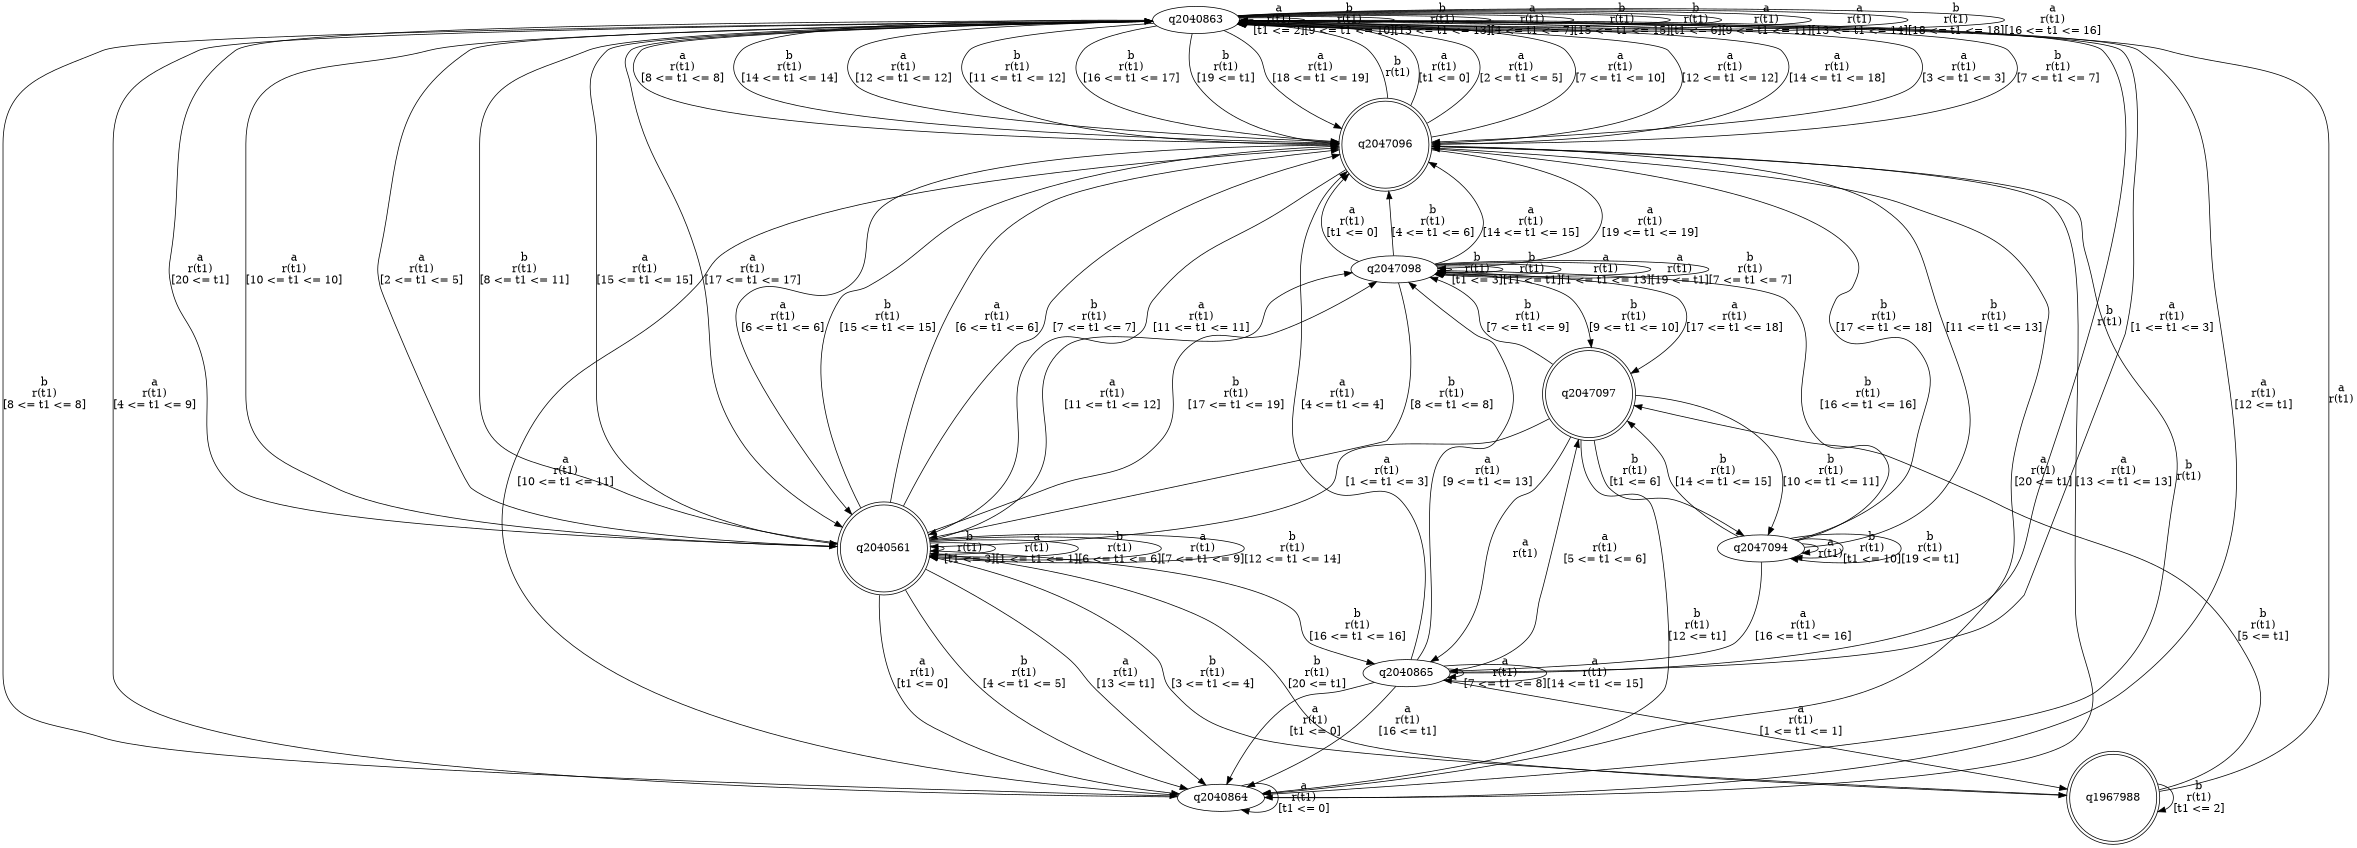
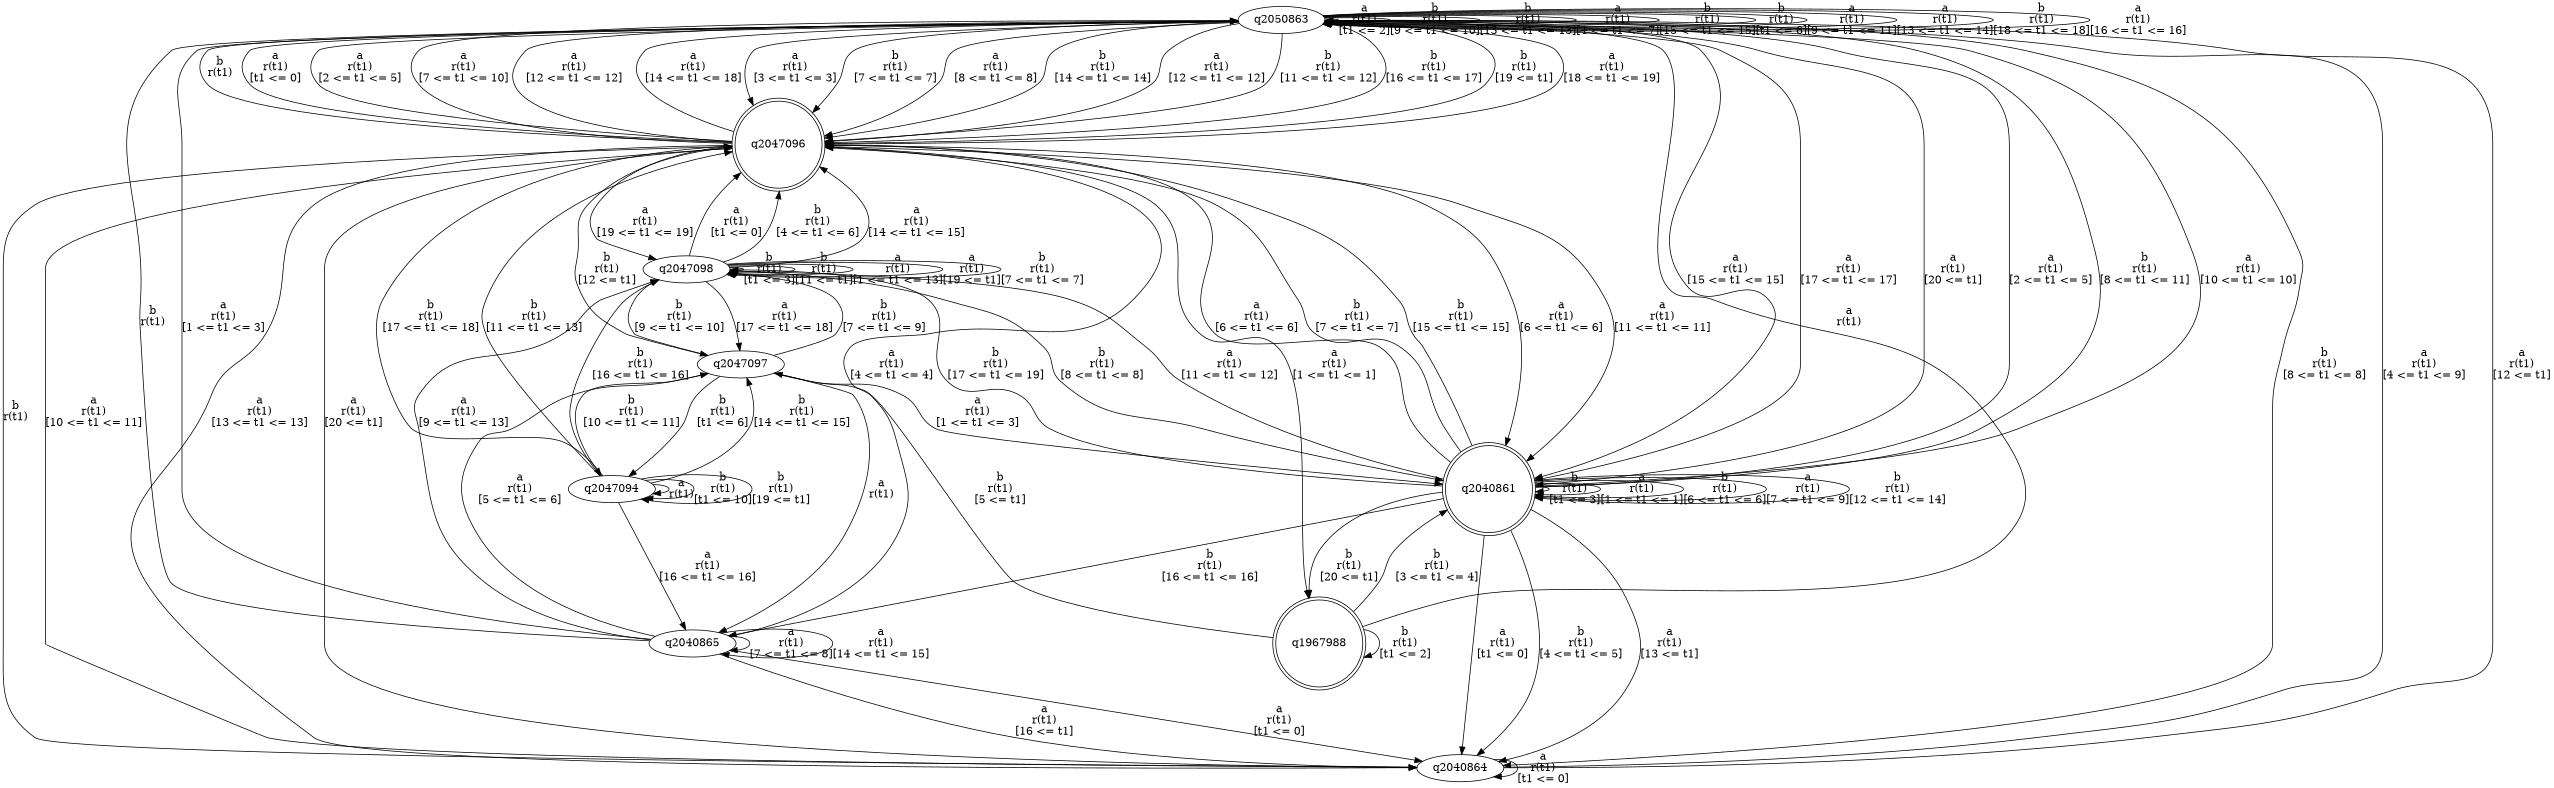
  digraph {
-   n1 [label=q2040863]
+   n1 [label=q2050863]
    n2 [label=q2047096 shape=doublecircle]
-   n3 [label=q2040561 shape=doublecircle]
+   n3 [label=q2040861 shape=doublecircle]
    n4 [label=q2040864 shape=ellipse]
    n5 [label=q1967988 shape=doublecircle]
    n6 [label=q2047098]
    n7 [label=q2040865]
-   n8 [label=q2047097 shape=doublecircle]
+   n8 [label=q2047097]
    n9 [label=q2047094]
    n1 -> n1 [label="a\nr(t1)\n[t1 <= 2]"]
    n1 -> n1 [label="b\nr(t1)\n[9 <= t1 <= 10]"]
    n1 -> n1 [label="b\nr(t1)\n[13 <= t1 <= 13]"]
    n1 -> n1 [label="a\nr(t1)\n[4 <= t1 <= 7]"]
    n1 -> n1 [label="b\nr(t1)\n[15 <= t1 <= 15]"]
    n1 -> n1 [label="b\nr(t1)\n[t1 <= 6]"]
    n1 -> n1 [label="a\nr(t1)\n[9 <= t1 <= 11]"]
    n1 -> n1 [label="a\nr(t1)\n[13 <= t1 <= 14]"]
    n1 -> n1 [label="b\nr(t1)\n[18 <= t1 <= 18]"]
    n1 -> n1 [label="a\nr(t1)\n[16 <= t1 <= 16]"]
    n1 -> n2 [label="a\nr(t1)\n[3 <= t1 <= 3]"]
    n1 -> n2 [label="b\nr(t1)\n[7 <= t1 <= 7]"]
    n1 -> n2 [label="a\nr(t1)\n[8 <= t1 <= 8]"]
    n1 -> n2 [label="b\nr(t1)\n[14 <= t1 <= 14]"]
    n1 -> n2 [label="a\nr(t1)\n[12 <= t1 <= 12]"]
    n1 -> n2 [label="b\nr(t1)\n[11 <= t1 <= 12]"]
    n1 -> n2 [label="b\nr(t1)\n[16 <= t1 <= 17]"]
    n1 -> n2 [label="b\nr(t1)\n[19 <= t1]"]
    n1 -> n2 [label="a\nr(t1)\n[18 <= t1 <= 19]"]
    n1 -> n3 [label="a\nr(t1)\n[15 <= t1 <= 15]"]
    n1 -> n3 [label="a\nr(t1)\n[17 <= t1 <= 17]"]
    n1 -> n3 [label="a\nr(t1)\n[20 <= t1]"]
    n1 -> n4 [label="b\nr(t1)\n[8 <= t1 <= 8]"]
    n2 -> n1 [label="b\nr(t1)\n"]
    n2 -> n1 [label="a\nr(t1)\n[t1 <= 0]"]
    n2 -> n1 [label="a\nr(t1)\n[2 <= t1 <= 5]"]
    n2 -> n1 [label="a\nr(t1)\n[7 <= t1 <= 10]"]
    n2 -> n1 [label="a\nr(t1)\n[12 <= t1 <= 12]"]
    n2 -> n1 [label="a\nr(t1)\n[14 <= t1 <= 18]"]
    n2 -> n3 [label="a\nr(t1)\n[6 <= t1 <= 6]"]
    n2 -> n3 [label="a\nr(t1)\n[11 <= t1 <= 11]"]
    n2 -> n4 [label="a\nr(t1)\n[13 <= t1 <= 13]"]
    n2 -> n4 [label="a\nr(t1)\n[20 <= t1]"]
-   n7 -> n5 [label="a\nr(t1)\n[1 <= t1 <= 1]"]
+   n2 -> n5 [label="a\nr(t1)\n[1 <= t1 <= 1]"]
    n2 -> n6 [label="a\nr(t1)\n[19 <= t1 <= 19]"]
    n3 -> n1 [label="a\nr(t1)\n[2 <= t1 <= 5]"]
    n3 -> n1 [label="b\nr(t1)\n[8 <= t1 <= 11]"]
    n3 -> n1 [label="a\nr(t1)\n[10 <= t1 <= 10]"]
    n3 -> n2 [label="a\nr(t1)\n[6 <= t1 <= 6]"]
    n3 -> n2 [label="b\nr(t1)\n[7 <= t1 <= 7]"]
    n3 -> n2 [label="b\nr(t1)\n[15 <= t1 <= 15]"]
    n3 -> n3 [label="b\nr(t1)\n[t1 <= 3]"]
    n3 -> n3 [label="a\nr(t1)\n[1 <= t1 <= 1]"]
    n3 -> n3 [label="b\nr(t1)\n[6 <= t1 <= 6]"]
    n3 -> n3 [label="a\nr(t1)\n[7 <= t1 <= 9]"]
    n3 -> n3 [label="b\nr(t1)\n[12 <= t1 <= 14]"]
    n3 -> n4 [label="a\nr(t1)\n[t1 <= 0]"]
    n3 -> n4 [label="b\nr(t1)\n[4 <= t1 <= 5]"]
    n3 -> n4 [label="a\nr(t1)\n[13 <= t1]"]
    n3 -> n5 [label="b\nr(t1)\n[20 <= t1]"]
    n3 -> n6 [label="a\nr(t1)\n[11 <= t1 <= 12]"]
    n3 -> n6 [label="b\nr(t1)\n[17 <= t1 <= 19]"]
    n3 -> n7 [label="b\nr(t1)\n[16 <= t1 <= 16]"]
    n4 -> n1 [label="a\nr(t1)\n[4 <= t1 <= 9]"]
    n4 -> n1 [label="a\nr(t1)\n[12 <= t1]"]
    n4 -> n2 [label="b\nr(t1)\n"]
    n4 -> n2 [label="a\nr(t1)\n[10 <= t1 <= 11]"]
    n4 -> n4 [label="a\nr(t1)\n[t1 <= 0]"]
    n5 -> n1 [label="a\nr(t1)\n"]
    n5 -> n3 [label="b\nr(t1)\n[3 <= t1 <= 4]"]
    n5 -> n5 [label="b\nr(t1)\n[t1 <= 2]"]
    n5 -> n8 [label="b\nr(t1)\n[5 <= t1]"]
    n6 -> n2 [label="a\nr(t1)\n[t1 <= 0]"]
    n6 -> n2 [label="b\nr(t1)\n[4 <= t1 <= 6]"]
    n6 -> n2 [label="a\nr(t1)\n[14 <= t1 <= 15]"]
    n6 -> n3 [label="b\nr(t1)\n[8 <= t1 <= 8]"]
    n6 -> n6 [label="b\nr(t1)\n[t1 <= 3]"]
    n6 -> n6 [label="b\nr(t1)\n[11 <= t1]"]
    n6 -> n6 [label="a\nr(t1)\n[1 <= t1 <= 13]"]
    n6 -> n6 [label="a\nr(t1)\n[19 <= t1]"]
    n6 -> n6 [label="b\nr(t1)\n[7 <= t1 <= 7]"]
    n6 -> n8 [label="b\nr(t1)\n[9 <= t1 <= 10]"]
    n6 -> n8 [label="a\nr(t1)\n[17 <= t1 <= 18]"]
    n7 -> n1 [label="b\nr(t1)\n"]
    n7 -> n1 [label="a\nr(t1)\n[1 <= t1 <= 3]"]
    n7 -> n2 [label="a\nr(t1)\n[4 <= t1 <= 4]"]
    n7 -> n4 [label="a\nr(t1)\n[t1 <= 0]"]
    n7 -> n4 [label="a\nr(t1)\n[16 <= t1]"]
    n7 -> n6 [label="a\nr(t1)\n[9 <= t1 <= 13]"]
    n7 -> n7 [label="a\nr(t1)\n[7 <= t1 <= 8]"]
    n7 -> n7 [label="a\nr(t1)\n[14 <= t1 <= 15]"]
    n7 -> n8 [label="a\nr(t1)\n[5 <= t1 <= 6]"]
-   n8 -> n4 [label="b\nr(t1)\n[12 <= t1]"]
+   n8 -> n2 [label="b\nr(t1)\n[12 <= t1]"]
    n8 -> n3 [label="a\nr(t1)\n[1 <= t1 <= 3]"]
    n8 -> n6 [label="b\nr(t1)\n[7 <= t1 <= 9]"]
    n8 -> n7 [label="a\nr(t1)\n"]
    n8 -> n9 [label="b\nr(t1)\n[10 <= t1 <= 11]"]
    n8 -> n9 [label="b\nr(t1)\n[t1 <= 6]"]
    n9 -> n2 [label="b\nr(t1)\n[11 <= t1 <= 13]"]
    n9 -> n2 [label="b\nr(t1)\n[17 <= t1 <= 18]"]
    n9 -> n6 [label="b\nr(t1)\n[16 <= t1 <= 16]"]
    n9 -> n7 [label="a\nr(t1)\n[16 <= t1 <= 16]"]
    n9 -> n8 [label="b\nr(t1)\n[14 <= t1 <= 15]"]
    n9 -> n9 [label="a\nr(t1)\n"]
    n9 -> n9 [label="b\nr(t1)\n[t1 <= 10]"]
    n9 -> n9 [label="b\nr(t1)\n[19 <= t1]"]
  }
